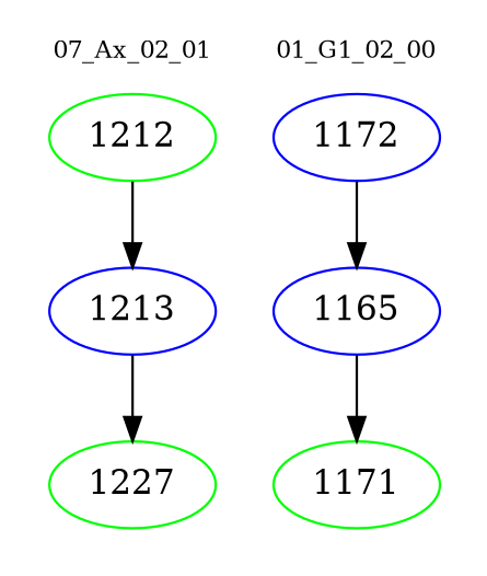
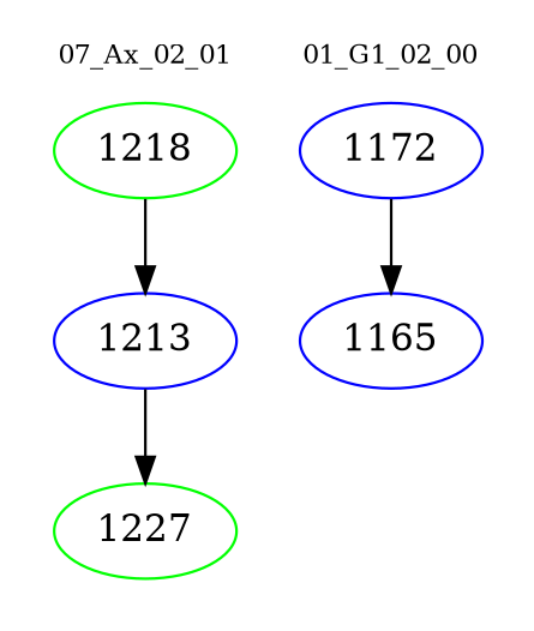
  digraph {
    node [color=green]
    edge [color=black]
-   n1 [label=1212]
+   n1 [label=1218]
    n2 [color=blue label=1213]
    n3 [label=1227]
    n4 [color=blue label=1172]
    n5 [color=blue label=1165]
-   n6 [label=1171]
    subgraph cluster_1 {
      color=white
      fontsize=10
      label="07_Ax_02_01"
      n1
      n2
      n3
    }
    subgraph cluster_2 {
      color=white
      fontsize=10
      label="01_G1_02_00"
      n4
      n5
-     n6
    }
    n1 -> n2
    n2 -> n3
    n4 -> n5
-   n5 -> n6
  }
